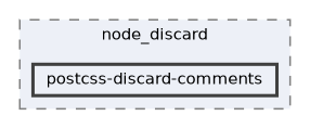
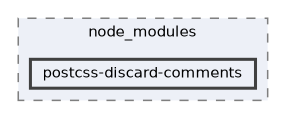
  digraph {
    compound=true
    n1 [color=grey25 fillcolor="#edf0f7" fontname=Helvetica fontsize=10 height=0.2 label="postcss-discard-comments" shape=box style="filled,bold" width=0.4]
    subgraph cluster_1 {
      bgcolor="#edf0f7"
      fontname=Helvetica
      fontsize=10
-     label=node_discard
+     label=node_modules
      pencolor=grey50
      style="filled,dashed"
      n1
    }
  }
